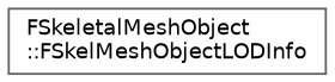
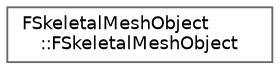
  digraph {
    rankdir=LR
-   n1 [color=grey40 fillcolor=white fontname=Helvetica fontsize=10 height=0.2 label="FSkeletalMeshObject\l::FSkelMeshObjectLODInfo" shape=box style=filled width=0.4]
+   n1 [color=grey40 fillcolor=white fontname=Helvetica fontsize=10 height=0.2 label="FSkeletalMeshObject\l::FSkeletalMeshObject" shape=box style=filled width=0.4]
  }
